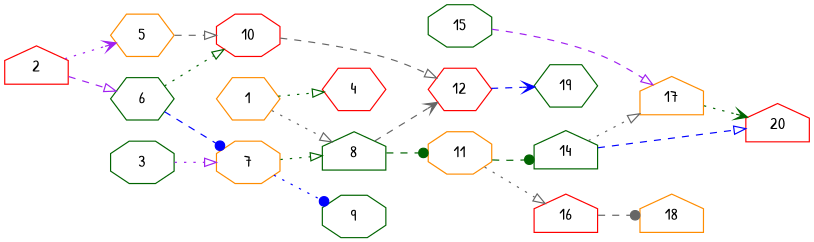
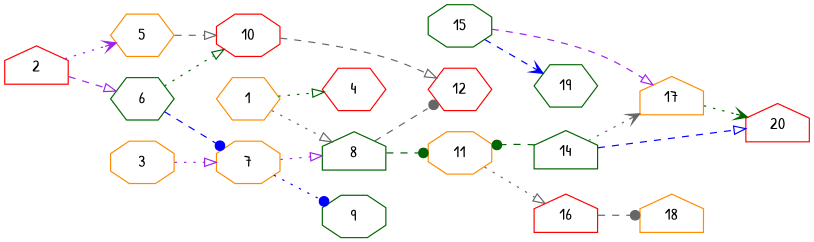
  digraph {
    fontname="Patrick Hand"
    rankdir=LR
    node [alpha=0.18 color=darkorange fontname="Patrick Hand" shape=house]
    edge [arrowhead=onormal color=gray40 fontname="Patrick Hand" style=dashed]
    1 [alpha=0.07 expect_size=15052800 shape=hexagon]
    4 [alpha=0.13 color=red expect_size=30692352 shape=hexagon]
    8 [color=darkgreen expect_size=27491328]
    11 [alpha=0.01 expect_size=37684224 shape=octagon]
    12 [alpha=0.02 color=red expect_size=6501376 shape=hexagon]
    2 [alpha=0.08 color=red expect_size=10205184]
    5 [expect_size=29682688 shape=hexagon]
    6 [alpha=0.17 color=darkgreen expect_size=17952768 shape=hexagon]
    10 [alpha=0.09 color=red expect_size=45179904 shape=octagon]
    7 [expect_size=42102784 shape=octagon]
    9 [color=darkgreen expect_size=8029184 shape=octagon]
-   3 [alpha=0.05 color=darkgreen expect_size=29392896 shape=octagon]
+   3 [alpha=0.05 expect_size=29392896 shape=octagon]
    14 [alpha=0.04 color=darkgreen expect_size=37395456]
    16 [alpha=0.12 color=red expect_size=15577088]
    17 [alpha=0.13 expect_size=8421376]
    20 [alpha=0.05 color=red expect_size=40002560]
    15 [alpha=0.11 color=darkgreen expect_size=20350976 shape=octagon]
    19 [alpha=0.02 color=darkgreen expect_size=45302784 shape=hexagon]
    18 [alpha=0.09 expect_size=50193408]
    1 -> 4 [color=darkgreen style=dotted]
    1 -> 8 [style=dotted]
    8 -> 11 [arrowhead=dot color=darkgreen]
-   8 -> 12 [arrowhead=vee]
-   11 -> 14 [arrowhead=dot color=darkgreen]
+   8 -> 12 [arrowhead=dot]
+   14 -> 11 [arrowhead=dot color=darkgreen]
    11 -> 16 [style=dotted]
    2 -> 5 [arrowhead=vee color=purple style=dotted]
    2 -> 6 [color=purple]
    5 -> 10
    6 -> 10 [color=darkgreen style=dotted]
    6 -> 7 [arrowhead=dot color=blue]
    10 -> 12
-   7 -> 8 [color=darkgreen style=dotted]
+   7 -> 8 [color=purple style=dotted]
    7 -> 9 [arrowhead=dot color=blue style=dotted]
    3 -> 7 [color=purple style=dotted]
-   14 -> 17 [style=dotted]
+   14 -> 17 [arrowhead=vee style=dotted]
    14 -> 20 [color=blue]
    16 -> 18 [arrowhead=dot]
    17 -> 20 [arrowhead=vee color=darkgreen style=dotted]
    15 -> 17 [color=purple]
-   12 -> 19 [arrowhead=vee color=blue]
+   15 -> 19 [arrowhead=vee color=blue]
  }
